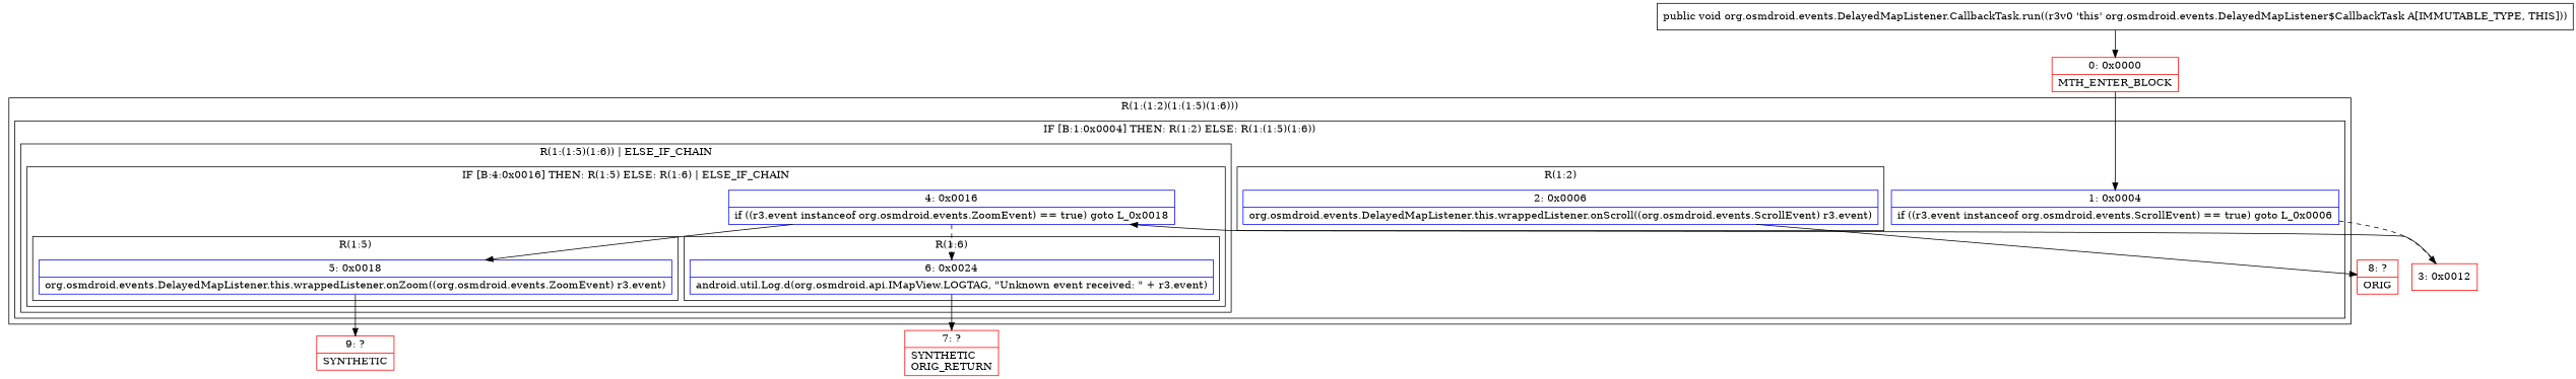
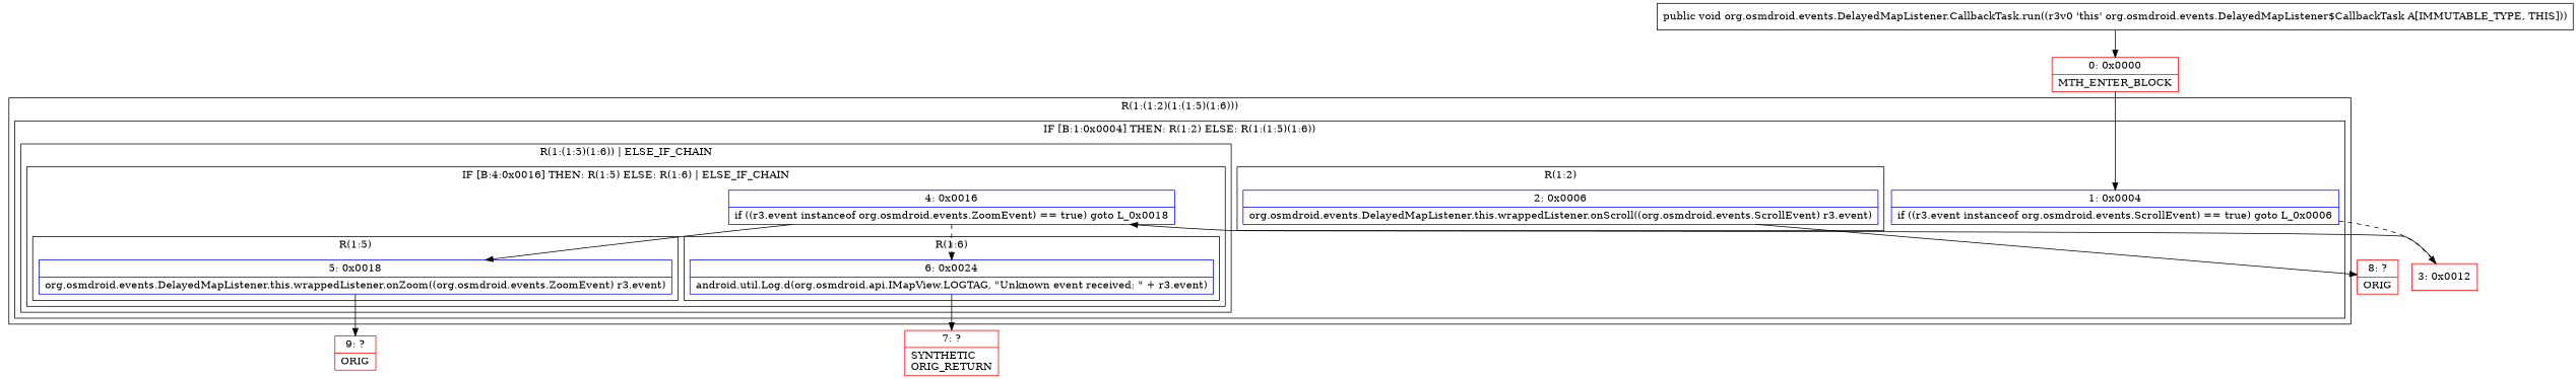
  digraph {
    node [color=blue shape=record]
    n1 [label="{2\:\ 0x0006|org.osmdroid.events.DelayedMapListener.this.wrappedListener.onScroll((org.osmdroid.events.ScrollEvent) r3.event)\l}"]
    n2 [label="{5\:\ 0x0018|org.osmdroid.events.DelayedMapListener.this.wrappedListener.onZoom((org.osmdroid.events.ZoomEvent) r3.event)\l}"]
    n3 [label="{6\:\ 0x0024|android.util.Log.d(org.osmdroid.api.IMapView.LOGTAG, \"Unknown event received: \" + r3.event)\l}"]
    n4 [label="{4\:\ 0x0016|if ((r3.event instanceof org.osmdroid.events.ZoomEvent) == true) goto L_0x0018\l}"]
    n5 [label="{1\:\ 0x0004|if ((r3.event instanceof org.osmdroid.events.ScrollEvent) == true) goto L_0x0006\l}"]
    n6 [color=red label="{8\:\ ?|ORIG\l}"]
-   n7 [color=red label="{9\:\ ?|SYNTHETIC\l}"]
+   n7 [color=red label="{9\:\ ?|ORIG\l}"]
    n8 [color=red label="{7\:\ ?|SYNTHETIC\lORIG_RETURN\l}"]
    n9 [color=red label="{3\:\ 0x0012}"]
    n10 [color=red label="{0\:\ 0x0000|MTH_ENTER_BLOCK\l}"]
    n11 [label="{public void org.osmdroid.events.DelayedMapListener.CallbackTask.run((r3v0 'this' org.osmdroid.events.DelayedMapListener$CallbackTask A[IMMUTABLE_TYPE, THIS])) }" color=""]
    subgraph cluster_1 {
      label="R(1:(1:2)(1:(1:5)(1:6)))"
      subgraph cluster_2 {
        label="IF [B:1:0x0004] THEN: R(1:2) ELSE: R(1:(1:5)(1:6))"
        n5
        subgraph cluster_3 {
          label="R(1:2)"
          n1
        }
        subgraph cluster_4 {
          label="R(1:(1:5)(1:6)) | ELSE_IF_CHAIN\l"
          subgraph cluster_5 {
            label="IF [B:4:0x0016] THEN: R(1:5) ELSE: R(1:6) | ELSE_IF_CHAIN\l"
            n4
            subgraph cluster_6 {
              label="R(1:5)"
              n2
            }
            subgraph cluster_7 {
              label="R(1:6)"
              n3
            }
          }
        }
      }
    }
    n1 -> n6
    n2 -> n7
    n3 -> n8
    n4 -> n2
    n4 -> n3 [style=dashed]
    n5 -> n9 [style=dashed]
    n9 -> n4
    n10 -> n5
    n11 -> n10
  }
